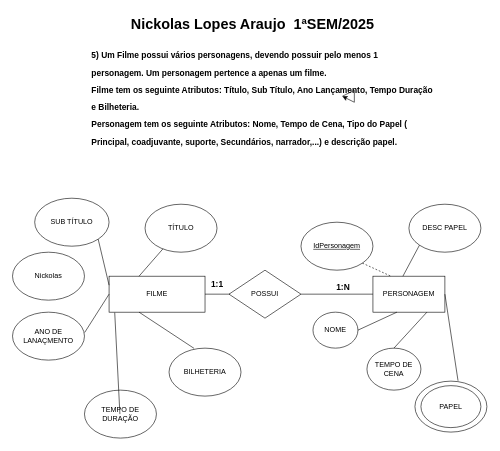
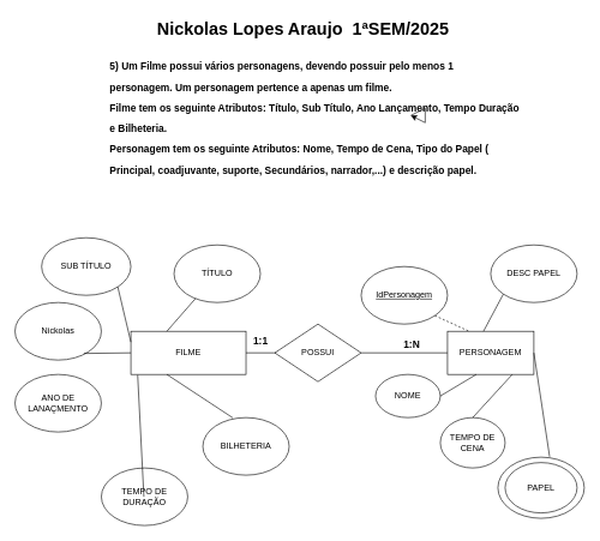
  <mxCell id="0" />
  <mxCell id="1" parent="0" />
  <mxCell id="2" value="" style="ellipse;whiteSpace=wrap;html=1;" parent="1" vertex="1"><mxGeometry x="691" y="635" width="120" height="85" as="geometry" /></mxCell>
  <mxCell id="3" value="FILME" style="rounded=0;whiteSpace=wrap;html=1;" parent="1" vertex="1"><mxGeometry x="181" y="460" width="160" height="60" as="geometry" /></mxCell>
  <mxCell id="4" value="" style="endArrow=none;html=1;rounded=0;exitX=1;exitY=0.5;exitDx=0;exitDy=0;" parent="1" source="3" edge="1"><mxGeometry width="50" height="50" relative="1" as="geometry"><mxPoint x="401" y="640" as="sourcePoint" /><mxPoint x="401" y="490" as="targetPoint" /><Array as="points" /></mxGeometry></mxCell>
  <mxCell id="5" value="POSSUI" style="rhombus;whiteSpace=wrap;html=1;" parent="1" vertex="1"><mxGeometry x="381" y="450" width="120" height="80" as="geometry" /></mxCell>
  <mxCell id="6" value="" style="endArrow=none;html=1;rounded=0;exitX=1;exitY=0.5;exitDx=0;exitDy=0;" parent="1" source="5" edge="1"><mxGeometry width="50" height="50" relative="1" as="geometry"><mxPoint x="581" y="515" as="sourcePoint" /><mxPoint x="621" y="490" as="targetPoint" /></mxGeometry></mxCell>
  <mxCell id="7" value="PERSONAGEM" style="rounded=0;whiteSpace=wrap;html=1;" parent="1" vertex="1"><mxGeometry x="621" y="460" width="120" height="60" as="geometry" /></mxCell>
  <mxCell id="8" value="&lt;font style=&quot;font-size: 14px;&quot;&gt;1:N&lt;/font&gt;" style="text;strokeColor=none;fillColor=none;html=1;fontSize=24;fontStyle=1;verticalAlign=middle;align=center;" parent="1" vertex="1"><mxGeometry x="521" y="460" width="100" height="30" as="geometry" /></mxCell>
  <mxCell id="9" value="&lt;font style=&quot;font-size: 14px;&quot;&gt;1:1&lt;/font&gt;" style="text;strokeColor=none;fillColor=none;html=1;fontSize=24;fontStyle=1;verticalAlign=middle;align=center;" parent="1" vertex="1"><mxGeometry x="311" y="450" width="100" height="40" as="geometry" /></mxCell>
- <mxCell id="10" value="NOME" style="ellipse;whiteSpace=wrap;html=1;" parent="1" vertex="1"><mxGeometry x="521" y="520" width="75" height="60" as="geometry" /></mxCell>
+ <mxCell id="10" value="NOME" style="ellipse;whiteSpace=wrap;html=1;" parent="1" vertex="1"><mxGeometry x="521" y="520" width="90" height="60" as="geometry" /></mxCell>
  <mxCell id="11" value="TEMPO DE CENA" style="ellipse;whiteSpace=wrap;html=1;" parent="1" vertex="1"><mxGeometry x="611" y="580" width="90" height="70" as="geometry" /></mxCell>
  <mxCell id="12" value="&lt;font style=&quot;font-size: 14px;&quot;&gt;5) Um Filme possui vários personagens, devendo possuir pelo menos 1&lt;br&gt;personagem. Um personagem pertence a apenas um filme.&lt;br&gt;Filme tem os seguinte Atributos: Título, Sub Título, Ano Lançamento, Tempo Duração&lt;br&gt;e Bilheteria.&lt;br&gt;Personagem tem os seguinte Atributos: Nome, Tempo de Cena, Tipo do Papel (&lt;br&gt;Principal, coadjuvante, suporte, Secundários, narrador,...) e descrição papel. &lt;/font&gt;" style="text;strokeColor=none;fillColor=none;html=1;fontSize=24;fontStyle=1;verticalAlign=middle;align=left;" parent="1" vertex="1"><mxGeometry x="150" y="160" width="420" as="geometry" /></mxCell>
  <mxCell id="13" style="edgeStyle=orthogonalEdgeStyle;rounded=0;orthogonalLoop=1;jettySize=auto;html=1;" parent="1" source="12" target="12" edge="1"><mxGeometry relative="1" as="geometry" /></mxCell>
  <mxCell id="14" value="PAPEL" style="ellipse;whiteSpace=wrap;html=1;" parent="1" vertex="1"><mxGeometry x="701" y="642.5" width="100" height="70" as="geometry" /></mxCell>
  <mxCell id="15" value="" style="endArrow=none;html=1;rounded=0;exitX=1;exitY=0.5;exitDx=0;exitDy=0;" parent="1" source="10" edge="1"><mxGeometry width="50" height="50" relative="1" as="geometry"><mxPoint x="611" y="570" as="sourcePoint" /><mxPoint x="661" y="520" as="targetPoint" /></mxGeometry></mxCell>
  <mxCell id="16" value="" style="endArrow=none;html=1;rounded=0;exitX=0.5;exitY=0;exitDx=0;exitDy=0;" parent="1" source="11" edge="1"><mxGeometry width="50" height="50" relative="1" as="geometry"><mxPoint x="661" y="570" as="sourcePoint" /><mxPoint x="711" y="520" as="targetPoint" /></mxGeometry></mxCell>
  <mxCell id="17" value="" style="endArrow=none;html=1;rounded=0;exitX=1;exitY=0.5;exitDx=0;exitDy=0;entryX=0.599;entryY=-0.007;entryDx=0;entryDy=0;entryPerimeter=0;" parent="1" source="7" target="2" edge="1"><mxGeometry width="50" height="50" relative="1" as="geometry"><mxPoint x="741" y="500" as="sourcePoint" /><mxPoint x="841" y="490" as="targetPoint" /></mxGeometry></mxCell>
  <mxCell id="18" value="DESC PAPEL" style="ellipse;whiteSpace=wrap;html=1;" parent="1" vertex="1"><mxGeometry x="681" y="340" width="120" height="80" as="geometry" /></mxCell>
  <mxCell id="19" value="" style="endArrow=none;html=1;rounded=0;entryX=0;entryY=1;entryDx=0;entryDy=0;" parent="1" target="18" edge="1"><mxGeometry width="50" height="50" relative="1" as="geometry"><mxPoint x="671" y="460" as="sourcePoint" /><mxPoint x="721" y="410" as="targetPoint" /></mxGeometry></mxCell>
  <mxCell id="20" value="TEMPO DE DURAÇÃO" style="ellipse;whiteSpace=wrap;html=1;" parent="1" vertex="1"><mxGeometry x="140" y="650" width="120" height="80" as="geometry" /></mxCell>
  <mxCell id="21" value="SUB TÍTULO" style="ellipse;whiteSpace=wrap;html=1;" parent="1" vertex="1"><mxGeometry x="57" y="330" width="124" height="80" as="geometry" /></mxCell>
  <mxCell id="22" value="ANO DE LANAÇMENTO" style="ellipse;whiteSpace=wrap;html=1;" parent="1" vertex="1"><mxGeometry y="520" width="120" height="80" as="geometry" x="20" /></mxCell>
  <mxCell id="23" value="TÍTULO" style="ellipse;whiteSpace=wrap;html=1;" parent="1" vertex="1"><mxGeometry x="241" y="340" width="120" height="80" as="geometry" /></mxCell>
  <mxCell id="24" value="BILHETERIA" style="ellipse;whiteSpace=wrap;html=1;" parent="1" vertex="1"><mxGeometry x="281" y="580" width="120" height="80" as="geometry" /></mxCell>
  <mxCell id="25" value="" style="endArrow=none;html=1;rounded=0;exitX=0.348;exitY=0.005;exitDx=0;exitDy=0;exitPerimeter=0;" parent="1" source="24" edge="1"><mxGeometry width="50" height="50" relative="1" as="geometry"><mxPoint x="181" y="570" as="sourcePoint" /><mxPoint x="231" y="520" as="targetPoint" /></mxGeometry></mxCell>
  <mxCell id="26" value="" style="endArrow=none;html=1;rounded=0;entryX=0.059;entryY=1.013;entryDx=0;entryDy=0;entryPerimeter=0;" parent="1" target="3" edge="1"><mxGeometry width="50" height="50" relative="1" as="geometry"><mxPoint x="199.087" y="690.02" as="sourcePoint" /><mxPoint x="95" y="490" as="targetPoint" /></mxGeometry></mxCell>
- <mxCell id="27" value="" style="endArrow=none;html=1;rounded=0;exitX=0;exitY=0.5;exitDx=0;exitDy=0;entryX=1.003;entryY=0.423;entryDx=0;entryDy=0;entryPerimeter=0;" parent="1" source="3" target="22" edge="1"><mxGeometry width="50" height="50" relative="1" as="geometry"><mxPoint x="51" y="500" as="sourcePoint" /><mxPoint x="151" y="560" as="targetPoint" /></mxGeometry></mxCell>
  <mxCell id="28" value="" style="endArrow=none;html=1;rounded=0;entryX=1;entryY=1;entryDx=0;entryDy=0;exitX=0;exitY=0.25;exitDx=0;exitDy=0;" parent="1" target="21" edge="1" source="3"><mxGeometry width="50" height="50" relative="1" as="geometry"><mxPoint x="171" y="460" as="sourcePoint" /><mxPoint x="221" y="410" as="targetPoint" /></mxGeometry></mxCell>
  <mxCell id="29" value="" style="endArrow=none;html=1;rounded=0;" parent="1" target="23" edge="1"><mxGeometry width="50" height="50" relative="1" as="geometry"><mxPoint x="231" y="460" as="sourcePoint" /><mxPoint x="281" y="410" as="targetPoint" /></mxGeometry></mxCell>
  <mxCell id="30" value="Nickolas Lopes Araujo&amp;nbsp; 1ªSEM/2025" style="text;strokeColor=none;fillColor=none;html=1;fontSize=24;fontStyle=1;verticalAlign=middle;align=center;" parent="1" vertex="1"><mxGeometry x="370" y="20" width="100" height="40" as="geometry" /></mxCell>
  <mxCell id="31" value="Nickolas" style="ellipse;whiteSpace=wrap;html=1;" parent="1" vertex="1"><mxGeometry y="420" width="120" height="80" as="geometry" x="20" /></mxCell>
+ <mxCell id="32" value="" style="endArrow=none;html=1;rounded=0;exitX=0.797;exitY=0.885;exitDx=0;exitDy=0;entryX=0;entryY=0.5;entryDx=0;entryDy=0;exitPerimeter=0;" parent="1" source="31" target="3" edge="1"><mxGeometry width="50" height="50" relative="1" as="geometry"><mxPoint x="141" y="475" as="sourcePoint" /><mxPoint x="151" y="450" as="targetPoint" /></mxGeometry></mxCell>
  <mxCell id="33" value="&lt;u&gt;IdPersonagem&lt;/u&gt;" style="ellipse;whiteSpace=wrap;html=1;" parent="1" vertex="1"><mxGeometry x="501" y="370" width="120" height="80" as="geometry" /></mxCell>
  <mxCell id="34" value="" style="endArrow=none;html=1;rounded=0;entryX=0.25;entryY=0;entryDx=0;entryDy=0;exitX=1;exitY=1;exitDx=0;exitDy=0;dashed=1;" parent="1" source="33" target="7" edge="1"><mxGeometry width="50" height="50" relative="1" as="geometry"><mxPoint x="611" y="440" as="sourcePoint" /><mxPoint x="661" y="390" as="targetPoint" /></mxGeometry></mxCell>
